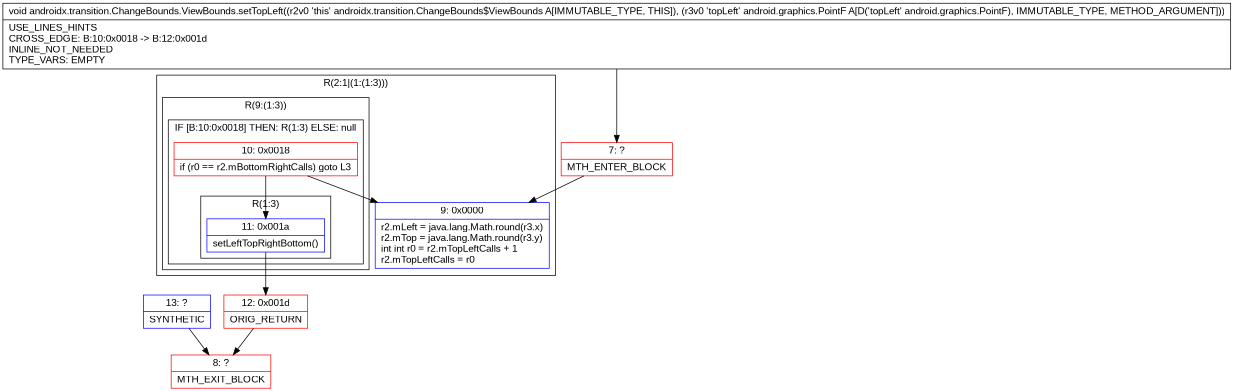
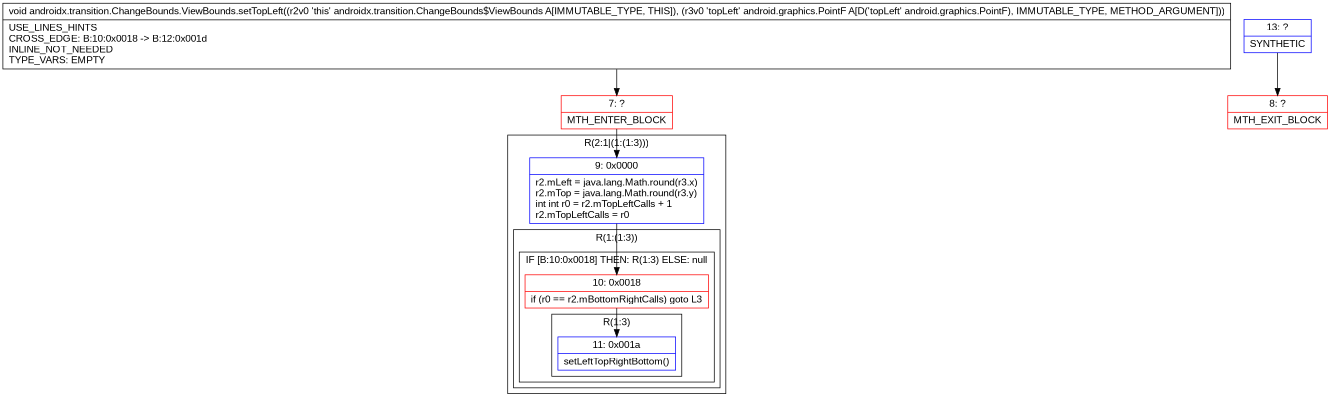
  digraph {
    fontname="Liberation Sans"
    node [color=red fontname="Liberation Sans" shape=record]
    edge [fontname="Liberation Sans"]
    n1 [color=blue label="{11\:\ 0x001a|setLeftTopRightBottom()\l}"]
    n2 [label="{10\:\ 0x0018|if (r0 == r2.mBottomRightCalls) goto L3\l}"]
    n3 [color=blue label="{9\:\ 0x0000|r2.mLeft = java.lang.Math.round(r3.x)\lr2.mTop = java.lang.Math.round(r3.y)\lint int r0 = r2.mTopLeftCalls + 1\lr2.mTopLeftCalls = r0\l}"]
-   n4 [label="{12\:\ 0x001d|ORIG_RETURN\l}"]
    n5 [color=blue label="{13\:\ ?|SYNTHETIC\l}"]
    n6 [label="{8\:\ ?|MTH_EXIT_BLOCK\l}"]
    n7 [label="{7\:\ ?|MTH_ENTER_BLOCK\l}"]
    n8 [label="{void androidx.transition.ChangeBounds.ViewBounds.setTopLeft((r2v0 'this' androidx.transition.ChangeBounds$ViewBounds A[IMMUTABLE_TYPE, THIS]), (r3v0 'topLeft' android.graphics.PointF A[D('topLeft' android.graphics.PointF), IMMUTABLE_TYPE, METHOD_ARGUMENT]))  | USE_LINES_HINTS\lCROSS_EDGE: B:10:0x0018 \-\> B:12:0x001d\lINLINE_NOT_NEEDED\lTYPE_VARS: EMPTY\l}" color=""]
    subgraph cluster_1 {
      label="R(2:1|(1:(1:3)))"
      n3
      subgraph cluster_2 {
-       label="R(9:(1:3))"
+       label="R(1:(1:3))"
        subgraph cluster_3 {
          label="IF [B:10:0x0018] THEN: R(1:3) ELSE: null"
          n2
          subgraph cluster_4 {
            label="R(1:3)"
            n1
          }
        }
      }
    }
-   n1 -> n4
    n2 -> n1
-   n2 -> n3
-   n4 -> n6
+   n3 -> n2
    n5 -> n6
    n7 -> n3
    n8 -> n7
  }
